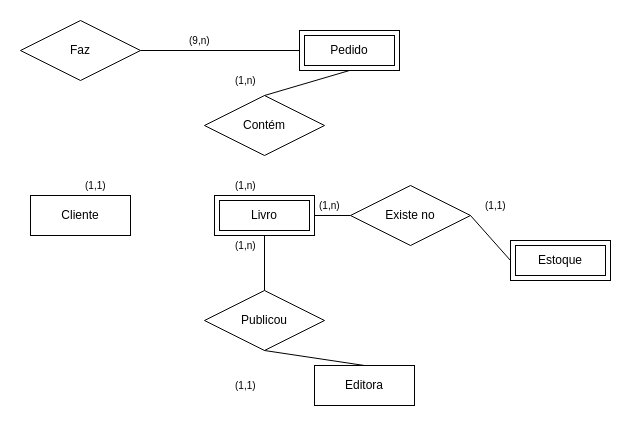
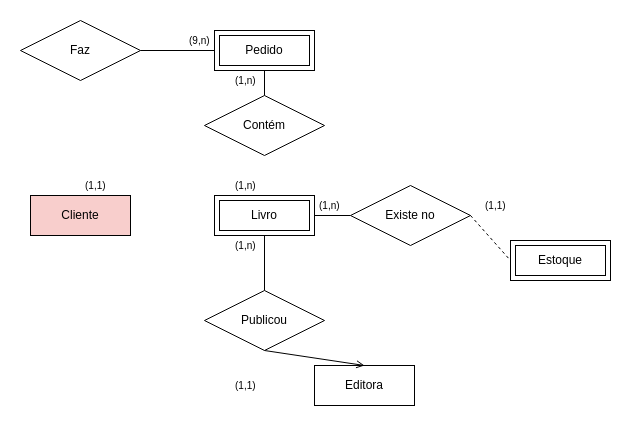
  <mxCell id="0" />
  <mxCell id="1" parent="0" />
- <mxCell id="2" value="Cliente" style="whiteSpace=wrap;html=1;align=center;" parent="1" vertex="1"><mxGeometry x="30" y="195" width="100" height="40" as="geometry" /></mxCell>
+ <mxCell id="2" value="Cliente" style="whiteSpace=wrap;html=1;align=center;fillColor=#f8cecc;" parent="1" vertex="1"><mxGeometry x="30" y="195" width="100" height="40" as="geometry" /></mxCell>
  <mxCell id="3" value="Editora" style="whiteSpace=wrap;html=1;align=center;" parent="1" vertex="1"><mxGeometry x="314" y="365" width="100" height="40" as="geometry" /></mxCell>
  <mxCell id="4" value="Livro" style="shape=ext;margin=3;double=1;whiteSpace=wrap;html=1;align=center;" parent="1" vertex="1"><mxGeometry x="214" y="195" width="100" height="40" as="geometry" /></mxCell>
- <mxCell id="5" value="Pedido" style="shape=ext;margin=3;double=1;whiteSpace=wrap;html=1;align=center;" parent="1" vertex="1"><mxGeometry x="299" y="30" width="100" height="40" as="geometry" /></mxCell>
+ <mxCell id="5" value="Pedido" style="shape=ext;margin=3;double=1;whiteSpace=wrap;html=1;align=center;" parent="1" vertex="1"><mxGeometry x="214" y="30" width="100" height="40" as="geometry" /></mxCell>
  <mxCell id="6" value="Estoque" style="shape=ext;margin=3;double=1;whiteSpace=wrap;html=1;align=center;" parent="1" vertex="1"><mxGeometry x="510" y="240" width="100" height="40" as="geometry" /></mxCell>
  <mxCell id="7" value="Faz" style="shape=rhombus;perimeter=rhombusPerimeter;whiteSpace=wrap;html=1;align=center;" parent="1" vertex="1"><mxGeometry x="20" y="20" width="120" height="60" as="geometry" /></mxCell>
  <mxCell id="8" value="" style="endArrow=none;html=1;rounded=0;exitX=1;exitY=0.5;exitDx=0;exitDy=0;entryX=0;entryY=0.5;entryDx=0;entryDy=0;" parent="1" source="7" target="5" edge="1"><mxGeometry relative="1" as="geometry"><mxPoint x="110" y="105" as="sourcePoint" /><mxPoint x="270" y="105" as="targetPoint" /></mxGeometry></mxCell>
  <mxCell id="9" value="Contém" style="shape=rhombus;perimeter=rhombusPerimeter;whiteSpace=wrap;html=1;align=center;" parent="1" vertex="1"><mxGeometry x="204" y="95" width="120" height="60" as="geometry" /></mxCell>
  <mxCell id="10" value="" style="endArrow=none;html=1;rounded=0;exitX=0.5;exitY=1;exitDx=0;exitDy=0;entryX=0.5;entryY=0;entryDx=0;entryDy=0;" parent="1" source="5" target="9" edge="1"><mxGeometry relative="1" as="geometry"><mxPoint x="340" y="75" as="sourcePoint" /><mxPoint x="500" y="75" as="targetPoint" /></mxGeometry></mxCell>
  <mxCell id="11" value="&lt;font style=&quot;font-size: 10px;&quot;&gt;(1,1)&lt;/font&gt;" style="text;strokeColor=none;fillColor=none;spacingLeft=4;spacingRight=4;overflow=hidden;rotatable=0;points=[[0,0.5],[1,0.5]];portConstraint=eastwest;fontSize=12;whiteSpace=wrap;html=1;imageAlign=center;verticalAlign=middle;align=center;" parent="1" vertex="1"><mxGeometry x="80" y="175" width="30" height="20" as="geometry" /></mxCell>
  <mxCell id="12" value="&lt;font style=&quot;font-size: 10px;&quot;&gt;(9,n)&lt;/font&gt;" style="text;strokeColor=none;fillColor=none;spacingLeft=4;spacingRight=4;overflow=hidden;rotatable=0;points=[[0,0.5],[1,0.5]];portConstraint=eastwest;fontSize=12;whiteSpace=wrap;html=1;imageAlign=center;verticalAlign=middle;align=center;" parent="1" vertex="1"><mxGeometry x="184" y="30" width="30" height="20" as="geometry" /></mxCell>
  <mxCell id="13" value="&lt;font style=&quot;font-size: 10px;&quot;&gt;(1,n)&lt;/font&gt;" style="text;strokeColor=none;fillColor=none;spacingLeft=4;spacingRight=4;overflow=hidden;rotatable=0;points=[[0,0.5],[1,0.5]];portConstraint=eastwest;fontSize=12;whiteSpace=wrap;html=1;imageAlign=center;verticalAlign=middle;align=center;" parent="1" vertex="1"><mxGeometry x="230" y="70" width="30" height="20" as="geometry" /></mxCell>
  <mxCell id="14" value="Publicou" style="shape=rhombus;perimeter=rhombusPerimeter;whiteSpace=wrap;html=1;align=center;" parent="1" vertex="1"><mxGeometry x="204" y="290" width="120" height="60" as="geometry" /></mxCell>
  <mxCell id="15" value="Existe no" style="shape=rhombus;perimeter=rhombusPerimeter;whiteSpace=wrap;html=1;align=center;" parent="1" vertex="1"><mxGeometry x="350" y="185" width="120" height="60" as="geometry" /></mxCell>
  <mxCell id="16" value="" style="endArrow=none;html=1;rounded=0;exitX=1;exitY=0.5;exitDx=0;exitDy=0;entryX=0;entryY=0.5;entryDx=0;entryDy=0;" parent="1" source="4" target="15" edge="1"><mxGeometry relative="1" as="geometry"><mxPoint x="370" y="265" as="sourcePoint" /><mxPoint x="530" y="265" as="targetPoint" /></mxGeometry></mxCell>
- <mxCell id="17" value="" style="endArrow=none;html=1;rounded=0;exitX=1;exitY=0.5;exitDx=0;exitDy=0;entryX=0;entryY=0.5;entryDx=0;entryDy=0;" parent="1" source="15" target="6" edge="1"><mxGeometry relative="1" as="geometry"><mxPoint x="370" y="260" as="sourcePoint" /><mxPoint x="530" y="260" as="targetPoint" /></mxGeometry></mxCell>
+ <mxCell id="17" value="" style="endArrow=none;html=1;rounded=0;exitX=1;exitY=0.5;exitDx=0;exitDy=0;entryX=0;entryY=0.5;entryDx=0;entryDy=0;dashed=1;" parent="1" source="15" target="6" edge="1"><mxGeometry relative="1" as="geometry"><mxPoint x="370" y="260" as="sourcePoint" /><mxPoint x="530" y="260" as="targetPoint" /></mxGeometry></mxCell>
  <mxCell id="18" value="" style="endArrow=none;html=1;rounded=0;exitX=0.5;exitY=1;exitDx=0;exitDy=0;entryX=0.5;entryY=0;entryDx=0;entryDy=0;" parent="1" source="4" target="14" edge="1"><mxGeometry relative="1" as="geometry"><mxPoint x="330" y="245" as="sourcePoint" /><mxPoint x="490" y="245" as="targetPoint" /></mxGeometry></mxCell>
- <mxCell id="19" value="" style="endArrow=none;html=1;rounded=0;exitX=0.5;exitY=1;exitDx=0;exitDy=0;entryX=0.5;entryY=0;entryDx=0;entryDy=0;" parent="1" source="14" target="3" edge="1"><mxGeometry relative="1" as="geometry"><mxPoint x="270" y="335" as="sourcePoint" /><mxPoint x="420" y="325" as="targetPoint" /></mxGeometry></mxCell>
+ <mxCell id="19" value="" style="endArrow=open;html=1;rounded=0;exitX=0.5;exitY=1;exitDx=0;exitDy=0;entryX=0.5;entryY=0;entryDx=0;entryDy=0;" parent="1" source="14" target="3" edge="1"><mxGeometry relative="1" as="geometry"><mxPoint x="270" y="335" as="sourcePoint" /><mxPoint x="420" y="325" as="targetPoint" /></mxGeometry></mxCell>
  <mxCell id="20" value="&lt;font style=&quot;font-size: 10px;&quot;&gt;(1,n)&lt;/font&gt;" style="text;strokeColor=none;fillColor=none;spacingLeft=4;spacingRight=4;overflow=hidden;rotatable=0;points=[[0,0.5],[1,0.5]];portConstraint=eastwest;fontSize=12;whiteSpace=wrap;html=1;imageAlign=center;verticalAlign=middle;align=center;" parent="1" vertex="1"><mxGeometry x="230" y="175" width="30" height="20" as="geometry" /></mxCell>
  <mxCell id="21" value="&lt;font style=&quot;font-size: 10px;&quot;&gt;(1,n)&lt;/font&gt;" style="text;strokeColor=none;fillColor=none;spacingLeft=4;spacingRight=4;overflow=hidden;rotatable=0;points=[[0,0.5],[1,0.5]];portConstraint=eastwest;fontSize=12;whiteSpace=wrap;html=1;imageAlign=center;verticalAlign=middle;align=center;" parent="1" vertex="1"><mxGeometry x="230" y="235" width="30" height="20" as="geometry" /></mxCell>
  <mxCell id="22" value="&lt;font style=&quot;font-size: 10px;&quot;&gt;(1,n)&lt;/font&gt;" style="text;strokeColor=none;fillColor=none;spacingLeft=4;spacingRight=4;overflow=hidden;rotatable=0;points=[[0,0.5],[1,0.5]];portConstraint=eastwest;fontSize=12;whiteSpace=wrap;html=1;imageAlign=center;verticalAlign=middle;align=center;" parent="1" vertex="1"><mxGeometry x="314" y="195" width="30" height="20" as="geometry" /></mxCell>
  <mxCell id="23" value="&lt;font style=&quot;font-size: 10px;&quot;&gt;(1,1)&lt;/font&gt;" style="text;strokeColor=none;fillColor=none;spacingLeft=4;spacingRight=4;overflow=hidden;rotatable=0;points=[[0,0.5],[1,0.5]];portConstraint=eastwest;fontSize=12;whiteSpace=wrap;html=1;imageAlign=center;verticalAlign=middle;align=center;" parent="1" vertex="1"><mxGeometry x="230" y="375" width="30" height="20" as="geometry" /></mxCell>
  <mxCell id="24" value="&lt;font style=&quot;font-size: 10px;&quot;&gt;(1,1)&lt;/font&gt;" style="text;strokeColor=none;fillColor=none;spacingLeft=4;spacingRight=4;overflow=hidden;rotatable=0;points=[[0,0.5],[1,0.5]];portConstraint=eastwest;fontSize=12;whiteSpace=wrap;html=1;imageAlign=center;verticalAlign=middle;align=center;" parent="1" vertex="1"><mxGeometry x="480" y="195" width="30" height="20" as="geometry" /></mxCell>
